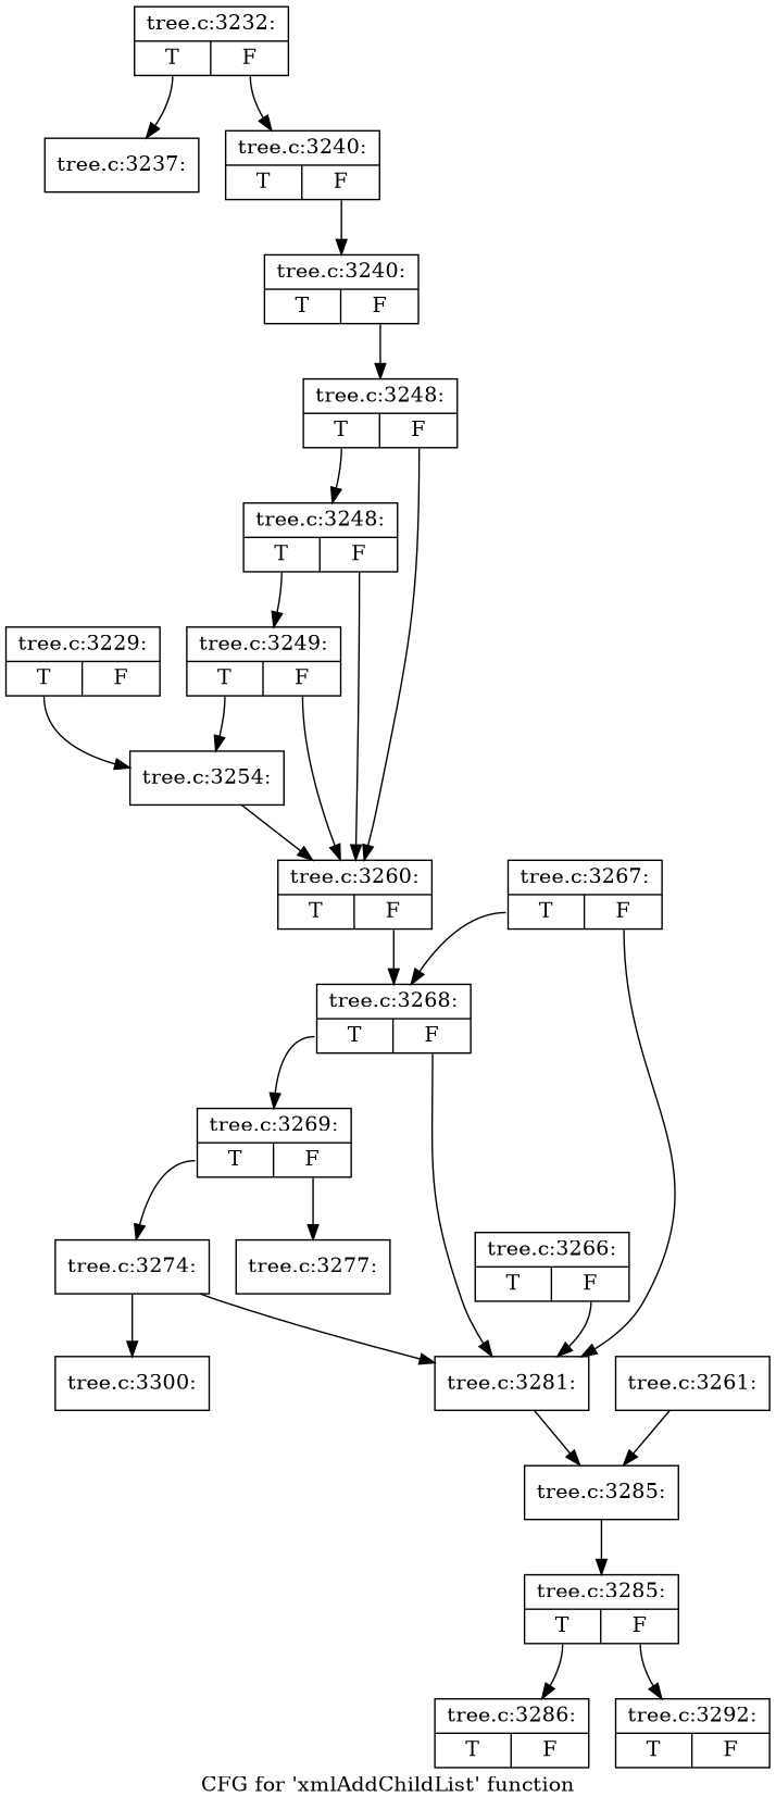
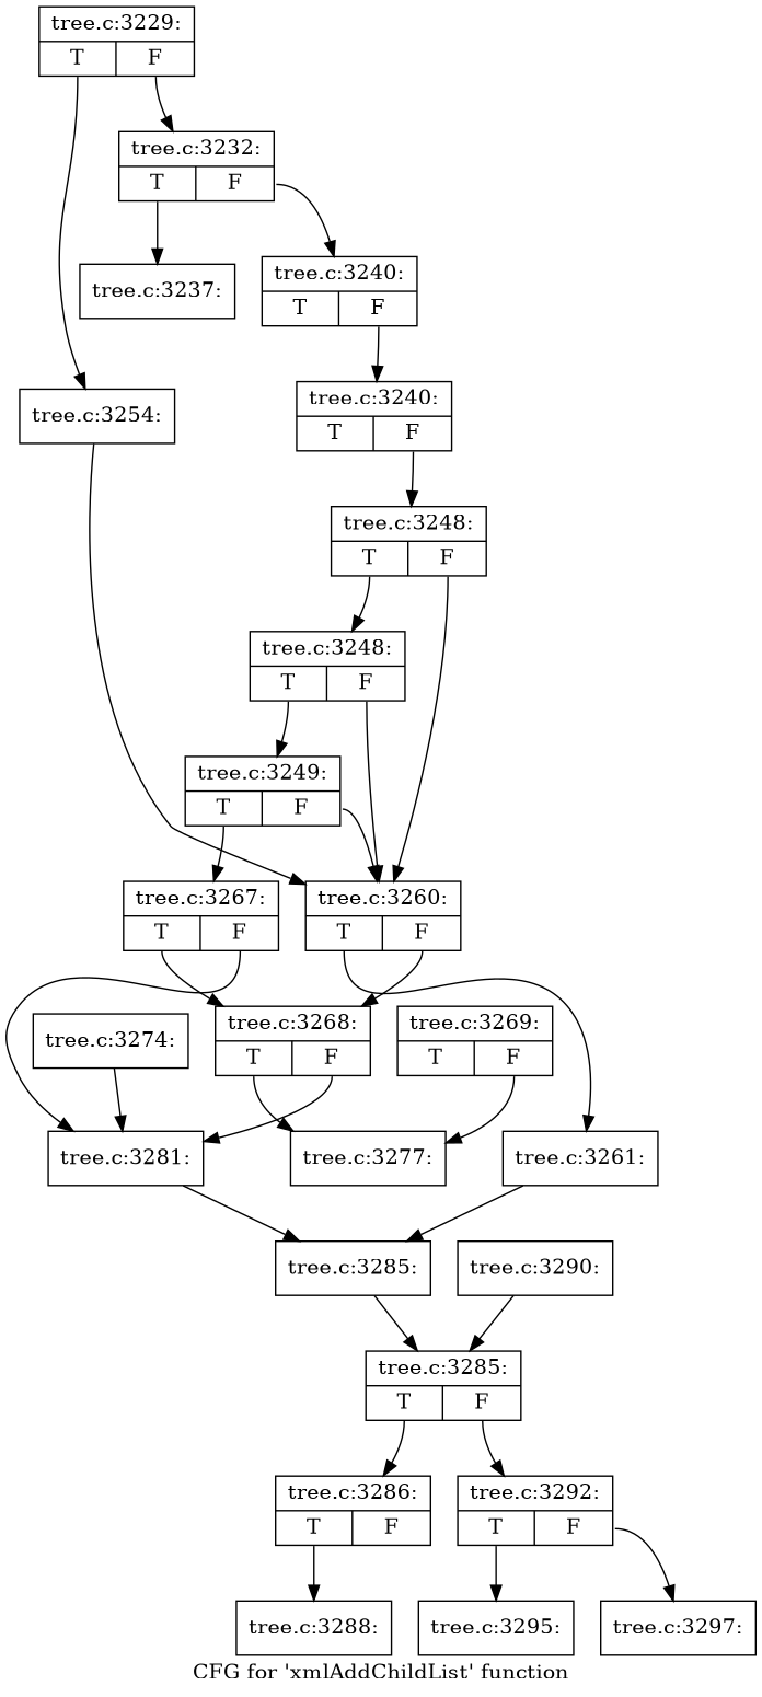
  digraph {
    label="CFG for 'xmlAddChildList' function"
    node [shape=record]
    edge [tailport=s0]
    n1 [label="{tree.c:3229:|{<s0>T|<s1>F}}"]
    n2 [label="{tree.c:3232:|{<s0>T|<s1>F}}"]
    n3 [label="{tree.c:3254:}"]
    n4 [label="{tree.c:3237:}"]
    n5 [label="{tree.c:3240:|{<s0>T|<s1>F}}"]
-   n6 [label="{tree.c:3300:}"]
    n7 [label="{tree.c:3240:|{<s0>T|<s1>F}}"]
    n8 [label="{tree.c:3248:|{<s0>T|<s1>F}}"]
    n9 [label="{tree.c:3248:|{<s0>T|<s1>F}}"]
    n10 [label="{tree.c:3260:|{<s0>T|<s1>F}}"]
    n11 [label="{tree.c:3249:|{<s0>T|<s1>F}}"]
    n12 [label="{tree.c:3261:}"]
    n13 [label="{tree.c:3268:|{<s0>T|<s1>F}}"]
    n14 [label="{tree.c:3285:}"]
-   n15 [label="{tree.c:3266:|{<s0>T|<s1>F}}"]
    n16 [label="{tree.c:3281:}"]
    n17 [label="{tree.c:3285:|{<s0>T|<s1>F}}"]
    n18 [label="{tree.c:3267:|{<s0>T|<s1>F}}"]
    n19 [label="{tree.c:3286:|{<s0>T|<s1>F}}"]
    n20 [label="{tree.c:3292:|{<s0>T|<s1>F}}"]
    n21 [label="{tree.c:3269:|{<s0>T|<s1>F}}"]
    n22 [label="{tree.c:3274:}"]
    n23 [label="{tree.c:3277:}"]
+   n24 [label="{tree.c:3288:}"]
+   n25 [label="{tree.c:3295:}"]
+   n26 [label="{tree.c:3297:}"]
+   n27 [label="{tree.c:3290:}"]
+   n1 -> n2 [tailport=s1]
    n1 -> n3
    n2 -> n4
    n2 -> n5 [tailport=s1]
    n3 -> n10
    n5 -> n7 [tailport=s1]
    n7 -> n8 [tailport=s1]
    n8 -> n9
    n8 -> n10 [tailport=s1]
    n9 -> n10 [tailport=s1]
    n9 -> n11
+   n10 -> n12
    n10 -> n13 [tailport=s1]
-   n11 -> n3
+   n11 -> n18
    n11 -> n10 [tailport=s1]
    n12 -> n14
    n13 -> n16 [tailport=s1]
-   n13 -> n21
+   n13 -> n23
    n14 -> n17
-   n15 -> n16 [tailport=s1]
    n16 -> n14
    n17 -> n19
    n17 -> n20 [tailport=s1]
    n18 -> n13
    n18 -> n16 [tailport=s1]
-   n21 -> n22
+   n19 -> n24
+   n20 -> n25
+   n20 -> n26 [tailport=s1]
    n21 -> n23 [tailport=s1]
-   n22 -> n6
    n22 -> n16
+   n27 -> n17
  }
